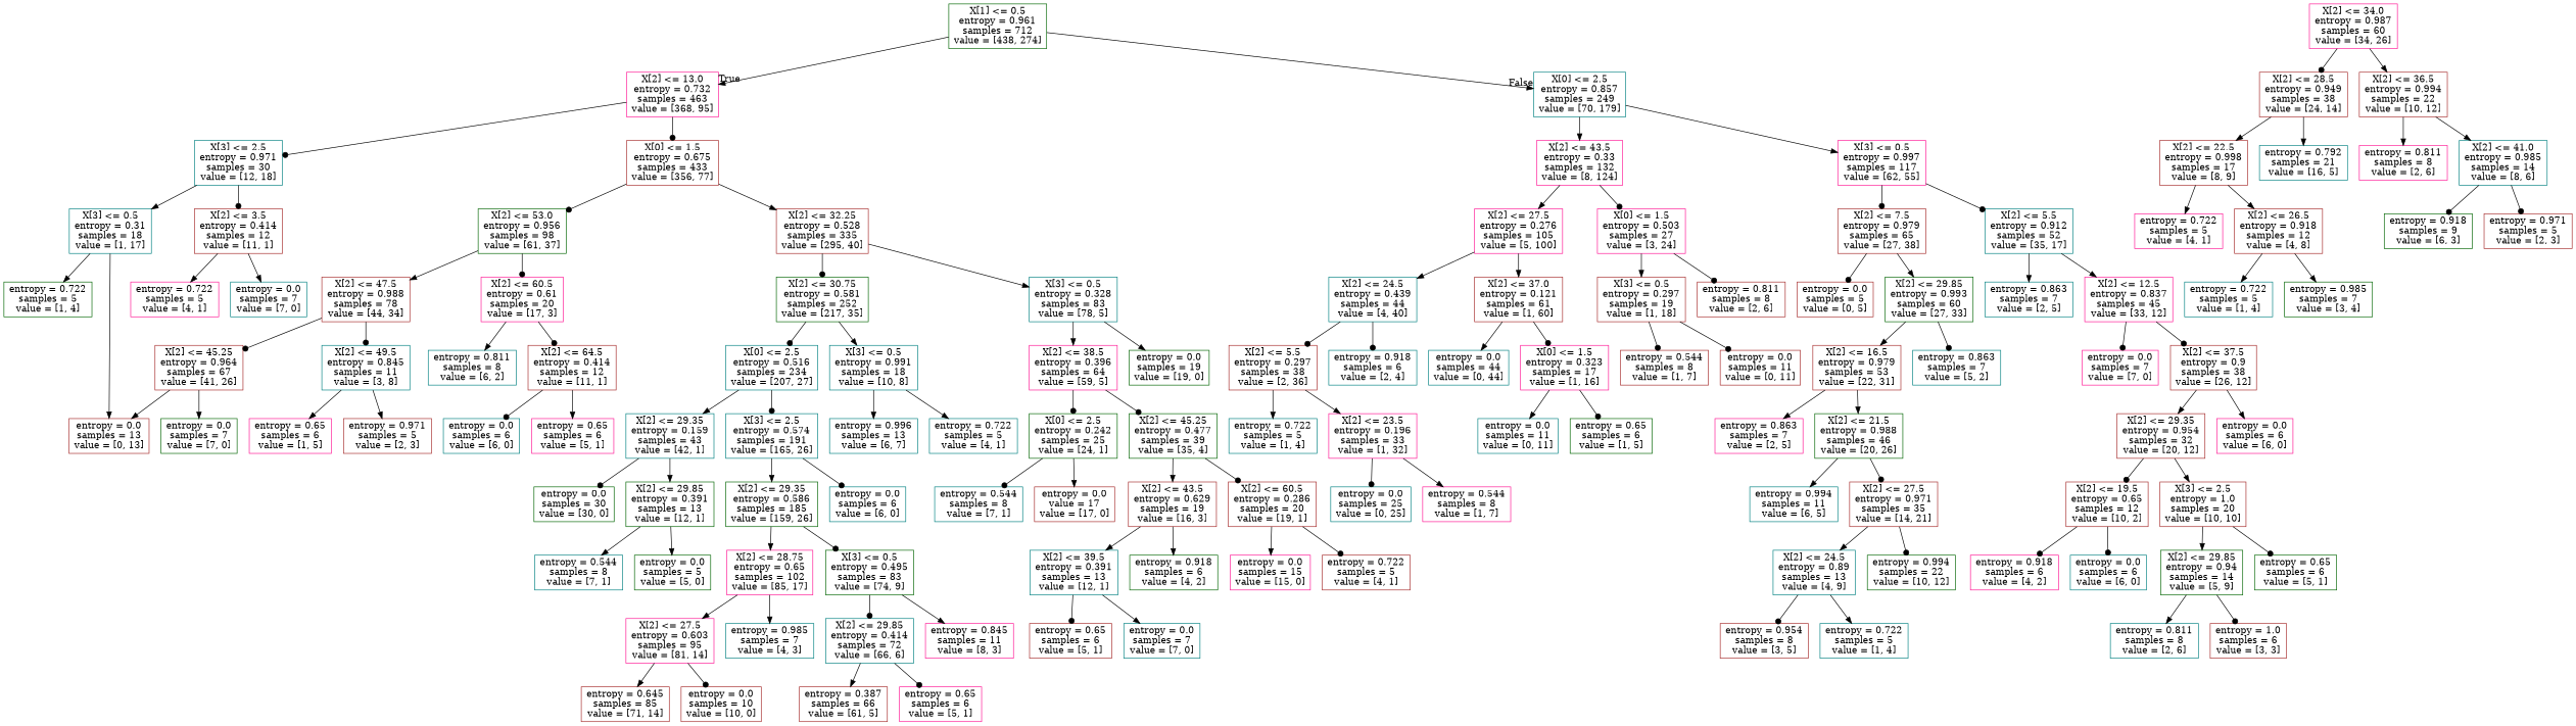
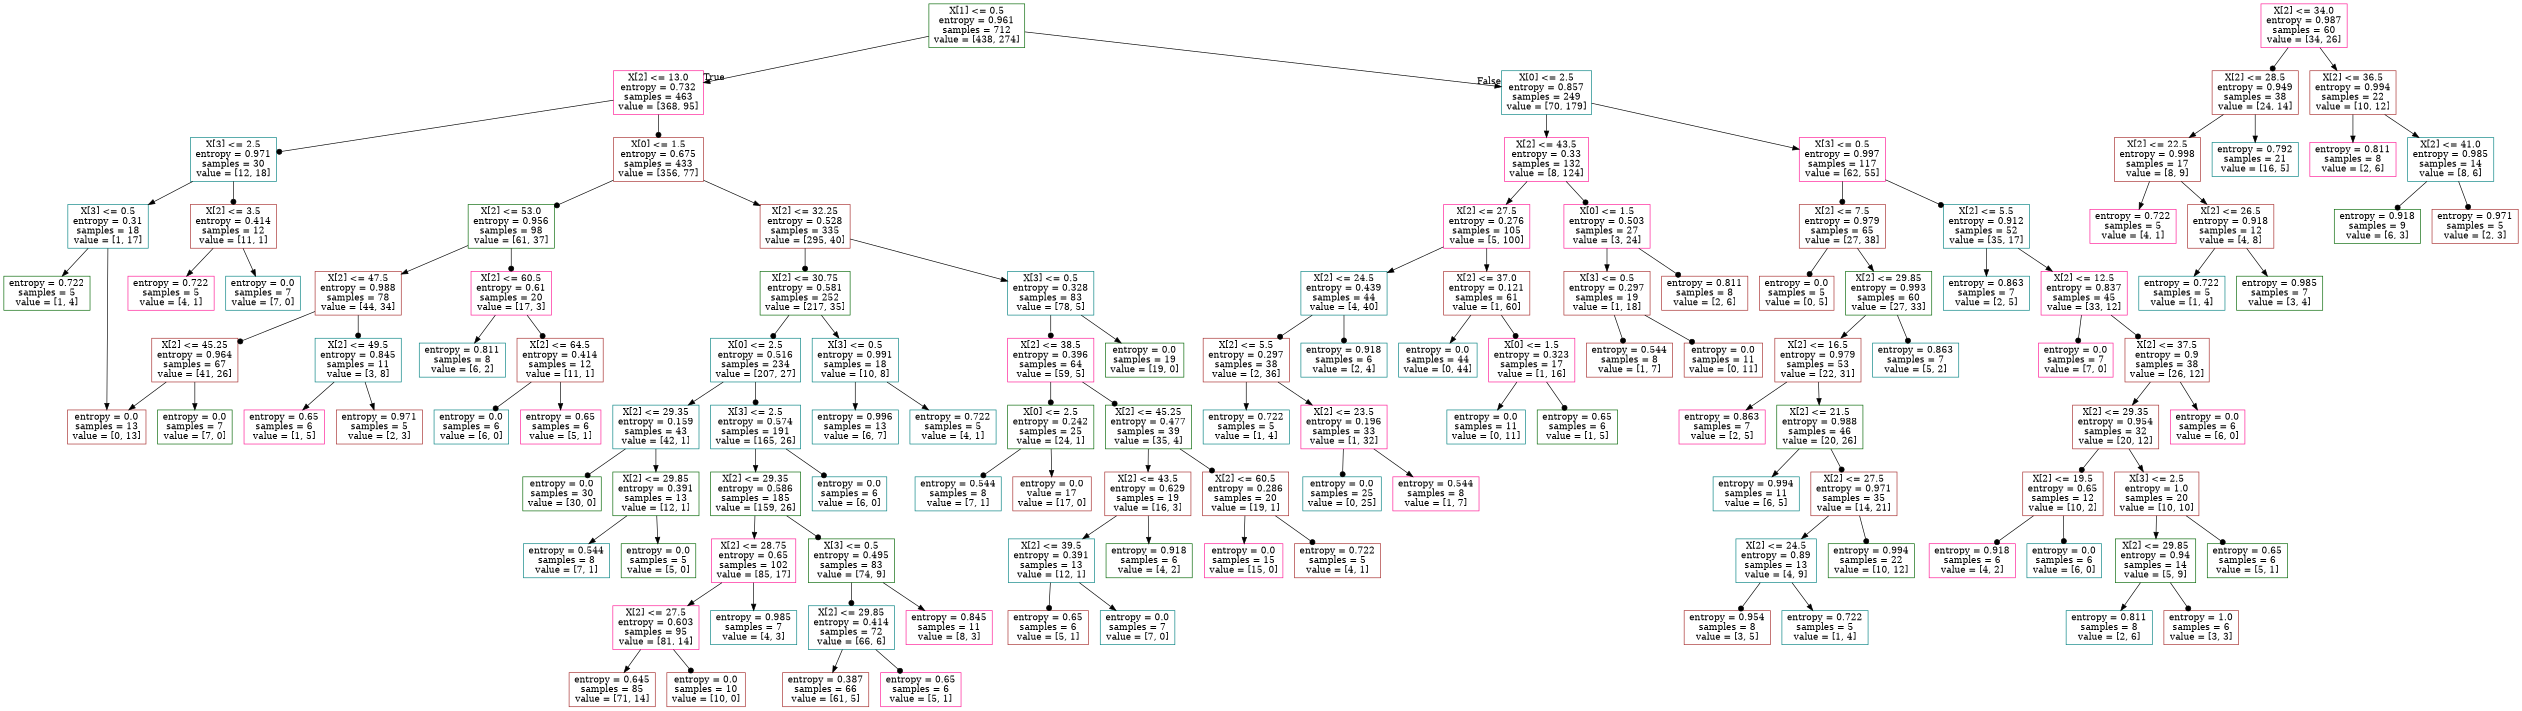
  digraph {
    node [color=teal shape=box]
    edge [arrowhead=normal]
    n1 [color=darkgreen label="X[1] <= 0.5\nentropy = 0.961\nsamples = 712\nvalue = [438, 274]"]
    n2 [color=deeppink label="X[2] <= 13.0\nentropy = 0.732\nsamples = 463\nvalue = [368, 95]"]
    n3 [label="X[0] <= 2.5\nentropy = 0.857\nsamples = 249\nvalue = [70, 179]"]
    n4 [label="X[3] <= 2.5\nentropy = 0.971\nsamples = 30\nvalue = [12, 18]"]
    n5 [color=brown label="X[0] <= 1.5\nentropy = 0.675\nsamples = 433\nvalue = [356, 77]"]
    n6 [color=deeppink label="X[2] <= 43.5\nentropy = 0.33\nsamples = 132\nvalue = [8, 124]"]
    n7 [color=deeppink label="X[3] <= 0.5\nentropy = 0.997\nsamples = 117\nvalue = [62, 55]"]
    n8 [label="X[3] <= 0.5\nentropy = 0.31\nsamples = 18\nvalue = [1, 17]"]
    n9 [color=brown label="X[2] <= 3.5\nentropy = 0.414\nsamples = 12\nvalue = [11, 1]"]
    n10 [color=darkgreen label="X[2] <= 53.0\nentropy = 0.956\nsamples = 98\nvalue = [61, 37]"]
    n11 [color=brown label="X[2] <= 32.25\nentropy = 0.528\nsamples = 335\nvalue = [295, 40]"]
    n12 [color=darkgreen label="entropy = 0.722\nsamples = 5\nvalue = [1, 4]"]
    n13 [color=brown label="entropy = 0.0\nsamples = 13\nvalue = [0, 13]"]
    n14 [color=deeppink label="entropy = 0.722\nsamples = 5\nvalue = [4, 1]"]
    n15 [label="entropy = 0.0\nsamples = 7\nvalue = [7, 0]"]
    n16 [color=brown label="X[2] <= 47.5\nentropy = 0.988\nsamples = 78\nvalue = [44, 34]"]
    n17 [color=deeppink label="X[2] <= 60.5\nentropy = 0.61\nsamples = 20\nvalue = [17, 3]"]
    n18 [color=darkgreen label="X[2] <= 30.75\nentropy = 0.581\nsamples = 252\nvalue = [217, 35]"]
    n19 [label="X[3] <= 0.5\nentropy = 0.328\nsamples = 83\nvalue = [78, 5]"]
    n20 [color=brown label="X[2] <= 45.25\nentropy = 0.964\nsamples = 67\nvalue = [41, 26]"]
    n21 [label="X[2] <= 49.5\nentropy = 0.845\nsamples = 11\nvalue = [3, 8]"]
    n22 [label="entropy = 0.811\nsamples = 8\nvalue = [6, 2]"]
    n23 [color=brown label="X[2] <= 64.5\nentropy = 0.414\nsamples = 12\nvalue = [11, 1]"]
    n24 [color=darkgreen label="entropy = 0.0\nsamples = 7\nvalue = [7, 0]"]
    n25 [color=deeppink label="entropy = 0.65\nsamples = 6\nvalue = [1, 5]"]
    n26 [color=brown label="entropy = 0.971\nsamples = 5\nvalue = [2, 3]"]
    n27 [color=deeppink label="X[2] <= 34.0\nentropy = 0.987\nsamples = 60\nvalue = [34, 26]"]
    n28 [color=brown label="X[2] <= 28.5\nentropy = 0.949\nsamples = 38\nvalue = [24, 14]"]
    n29 [color=brown label="X[2] <= 36.5\nentropy = 0.994\nsamples = 22\nvalue = [10, 12]"]
    n30 [color=brown label="X[2] <= 22.5\nentropy = 0.998\nsamples = 17\nvalue = [8, 9]"]
    n31 [label="entropy = 0.792\nsamples = 21\nvalue = [16, 5]"]
    n32 [color=deeppink label="entropy = 0.811\nsamples = 8\nvalue = [2, 6]"]
    n33 [label="X[2] <= 41.0\nentropy = 0.985\nsamples = 14\nvalue = [8, 6]"]
    n34 [color=deeppink label="entropy = 0.722\nsamples = 5\nvalue = [4, 1]"]
    n35 [color=brown label="X[2] <= 26.5\nentropy = 0.918\nsamples = 12\nvalue = [4, 8]"]
    n36 [label="entropy = 0.722\nsamples = 5\nvalue = [1, 4]"]
    n37 [color=darkgreen label="entropy = 0.985\nsamples = 7\nvalue = [3, 4]"]
    n38 [color=darkgreen label="entropy = 0.918\nsamples = 9\nvalue = [6, 3]"]
    n39 [color=brown label="entropy = 0.971\nsamples = 5\nvalue = [2, 3]"]
    n40 [label="entropy = 0.0\nsamples = 6\nvalue = [6, 0]"]
    n41 [color=deeppink label="entropy = 0.65\nsamples = 6\nvalue = [5, 1]"]
    n42 [label="X[0] <= 2.5\nentropy = 0.516\nsamples = 234\nvalue = [207, 27]"]
    n43 [label="X[3] <= 0.5\nentropy = 0.991\nsamples = 18\nvalue = [10, 8]"]
    n44 [color=deeppink label="X[2] <= 38.5\nentropy = 0.396\nsamples = 64\nvalue = [59, 5]"]
    n45 [color=darkgreen label="entropy = 0.0\nsamples = 19\nvalue = [19, 0]"]
    n46 [label="X[2] <= 29.35\nentropy = 0.159\nsamples = 43\nvalue = [42, 1]"]
    n47 [label="X[3] <= 2.5\nentropy = 0.574\nsamples = 191\nvalue = [165, 26]"]
    n48 [label="entropy = 0.996\nsamples = 13\nvalue = [6, 7]"]
    n49 [label="entropy = 0.722\nsamples = 5\nvalue = [4, 1]"]
    n50 [color=darkgreen label="entropy = 0.0\nsamples = 30\nvalue = [30, 0]"]
    n51 [color=darkgreen label="X[2] <= 29.85\nentropy = 0.391\nsamples = 13\nvalue = [12, 1]"]
    n52 [color=darkgreen label="X[2] <= 29.35\nentropy = 0.586\nsamples = 185\nvalue = [159, 26]"]
    n53 [label="entropy = 0.0\nsamples = 6\nvalue = [6, 0]"]
    n54 [label="entropy = 0.544\nsamples = 8\nvalue = [7, 1]"]
    n55 [color=darkgreen label="entropy = 0.0\nsamples = 5\nvalue = [5, 0]"]
    n56 [color=deeppink label="X[2] <= 28.75\nentropy = 0.65\nsamples = 102\nvalue = [85, 17]"]
    n57 [color=darkgreen label="X[3] <= 0.5\nentropy = 0.495\nsamples = 83\nvalue = [74, 9]"]
    n58 [color=deeppink label="X[2] <= 27.5\nentropy = 0.603\nsamples = 95\nvalue = [81, 14]"]
    n59 [label="entropy = 0.985\nsamples = 7\nvalue = [4, 3]"]
    n60 [label="X[2] <= 29.85\nentropy = 0.414\nsamples = 72\nvalue = [66, 6]"]
    n61 [color=deeppink label="entropy = 0.845\nsamples = 11\nvalue = [8, 3]"]
    n62 [color=brown label="entropy = 0.645\nsamples = 85\nvalue = [71, 14]"]
    n63 [color=brown label="entropy = 0.0\nsamples = 10\nvalue = [10, 0]"]
    n64 [color=brown label="entropy = 0.387\nsamples = 66\nvalue = [61, 5]"]
    n65 [color=deeppink label="entropy = 0.65\nsamples = 6\nvalue = [5, 1]"]
    n66 [color=darkgreen label="X[0] <= 2.5\nentropy = 0.242\nsamples = 25\nvalue = [24, 1]"]
    n67 [color=darkgreen label="X[2] <= 45.25\nentropy = 0.477\nsamples = 39\nvalue = [35, 4]"]
    n68 [label="entropy = 0.544\nsamples = 8\nvalue = [7, 1]"]
    n69 [color=brown label="entropy = 0.0\nvalue = 17\nvalue = [17, 0]"]
    n70 [color=brown label="X[2] <= 43.5\nentropy = 0.629\nsamples = 19\nvalue = [16, 3]"]
    n71 [color=brown label="X[2] <= 60.5\nentropy = 0.286\nsamples = 20\nvalue = [19, 1]"]
    n72 [label="X[2] <= 39.5\nentropy = 0.391\nsamples = 13\nvalue = [12, 1]"]
    n73 [color=darkgreen label="entropy = 0.918\nsamples = 6\nvalue = [4, 2]"]
    n74 [color=deeppink label="entropy = 0.0\nsamples = 15\nvalue = [15, 0]"]
    n75 [color=brown label="entropy = 0.722\nsamples = 5\nvalue = [4, 1]"]
    n76 [color=brown label="entropy = 0.65\nsamples = 6\nvalue = [5, 1]"]
    n77 [label="entropy = 0.0\nsamples = 7\nvalue = [7, 0]"]
    n78 [color=deeppink label="X[2] <= 27.5\nentropy = 0.276\nsamples = 105\nvalue = [5, 100]"]
    n79 [color=deeppink label="X[0] <= 1.5\nentropy = 0.503\nsamples = 27\nvalue = [3, 24]"]
    n80 [color=brown label="X[2] <= 7.5\nentropy = 0.979\nsamples = 65\nvalue = [27, 38]"]
    n81 [label="X[2] <= 5.5\nentropy = 0.912\nsamples = 52\nvalue = [35, 17]"]
    n82 [label="X[2] <= 24.5\nentropy = 0.439\nsamples = 44\nvalue = [4, 40]"]
    n83 [color=brown label="X[2] <= 37.0\nentropy = 0.121\nsamples = 61\nvalue = [1, 60]"]
    n84 [color=brown label="X[3] <= 0.5\nentropy = 0.297\nsamples = 19\nvalue = [1, 18]"]
    n85 [color=brown label="entropy = 0.811\nsamples = 8\nvalue = [2, 6]"]
    n86 [color=brown label="X[2] <= 5.5\nentropy = 0.297\nsamples = 38\nvalue = [2, 36]"]
    n87 [label="entropy = 0.918\nsamples = 6\nvalue = [2, 4]"]
    n88 [label="entropy = 0.0\nsamples = 44\nvalue = [0, 44]"]
    n89 [color=deeppink label="X[0] <= 1.5\nentropy = 0.323\nsamples = 17\nvalue = [1, 16]"]
    n90 [label="entropy = 0.722\nsamples = 5\nvalue = [1, 4]"]
    n91 [color=deeppink label="X[2] <= 23.5\nentropy = 0.196\nsamples = 33\nvalue = [1, 32]"]
    n92 [label="entropy = 0.0\nsamples = 25\nvalue = [0, 25]"]
    n93 [color=deeppink label="entropy = 0.544\nsamples = 8\nvalue = [1, 7]"]
    n94 [label="entropy = 0.0\nsamples = 11\nvalue = [0, 11]"]
    n95 [color=darkgreen label="entropy = 0.65\nsamples = 6\nvalue = [1, 5]"]
    n96 [color=brown label="entropy = 0.544\nsamples = 8\nvalue = [1, 7]"]
    n97 [color=brown label="entropy = 0.0\nsamples = 11\nvalue = [0, 11]"]
    n98 [color=brown label="entropy = 0.0\nsamples = 5\nvalue = [0, 5]"]
    n99 [color=darkgreen label="X[2] <= 29.85\nentropy = 0.993\nsamples = 60\nvalue = [27, 33]"]
    n100 [label="entropy = 0.863\nsamples = 7\nvalue = [2, 5]"]
    n101 [color=deeppink label="X[2] <= 12.5\nentropy = 0.837\nsamples = 45\nvalue = [33, 12]"]
    n102 [color=brown label="X[2] <= 16.5\nentropy = 0.979\nsamples = 53\nvalue = [22, 31]"]
    n103 [label="entropy = 0.863\nsamples = 7\nvalue = [5, 2]"]
    n104 [color=deeppink label="entropy = 0.863\nsamples = 7\nvalue = [2, 5]"]
    n105 [color=darkgreen label="X[2] <= 21.5\nentropy = 0.988\nsamples = 46\nvalue = [20, 26]"]
    n106 [label="entropy = 0.994\nsamples = 11\nvalue = [6, 5]"]
    n107 [color=brown label="X[2] <= 27.5\nentropy = 0.971\nsamples = 35\nvalue = [14, 21]"]
    n108 [label="X[2] <= 24.5\nentropy = 0.89\nsamples = 13\nvalue = [4, 9]"]
    n109 [color=darkgreen label="entropy = 0.994\nsamples = 22\nvalue = [10, 12]"]
    n110 [color=brown label="entropy = 0.954\nsamples = 8\nvalue = [3, 5]"]
    n111 [label="entropy = 0.722\nsamples = 5\nvalue = [1, 4]"]
    n112 [color=deeppink label="entropy = 0.0\nsamples = 7\nvalue = [7, 0]"]
    n113 [color=brown label="X[2] <= 37.5\nentropy = 0.9\nsamples = 38\nvalue = [26, 12]"]
    n114 [color=brown label="X[2] <= 29.35\nentropy = 0.954\nsamples = 32\nvalue = [20, 12]"]
    n115 [color=deeppink label="entropy = 0.0\nsamples = 6\nvalue = [6, 0]"]
    n116 [color=brown label="X[2] <= 19.5\nentropy = 0.65\nsamples = 12\nvalue = [10, 2]"]
    n117 [color=brown label="X[3] <= 2.5\nentropy = 1.0\nsamples = 20\nvalue = [10, 10]"]
    n118 [color=deeppink label="entropy = 0.918\nsamples = 6\nvalue = [4, 2]"]
    n119 [label="entropy = 0.0\nsamples = 6\nvalue = [6, 0]"]
    n120 [color=darkgreen label="X[2] <= 29.85\nentropy = 0.94\nsamples = 14\nvalue = [5, 9]"]
    n121 [color=darkgreen label="entropy = 0.65\nsamples = 6\nvalue = [5, 1]"]
    n122 [label="entropy = 0.811\nsamples = 8\nvalue = [2, 6]"]
    n123 [color=brown label="entropy = 1.0\nsamples = 6\nvalue = [3, 3]"]
    n1 -> n2 [headlabel=True labelangle=45 labeldistance=2.5]
    n1 -> n3 [headlabel=False labelangle=-45 labeldistance=2.5]
    n2 -> n4 [arrowhead=dot]
    n2 -> n5 [arrowhead=dot]
    n3 -> n6
    n3 -> n7
    n4 -> n8
    n4 -> n9 [arrowhead=dot]
    n5 -> n10 [arrowhead=dot]
    n5 -> n11
    n6 -> n78
    n6 -> n79 [arrowhead=dot]
    n7 -> n80 [arrowhead=dot]
    n7 -> n81 [arrowhead=dot]
    n8 -> n12
    n8 -> n13
    n9 -> n14
    n9 -> n15
    n10 -> n16
    n10 -> n17 [arrowhead=dot]
    n11 -> n18 [arrowhead=dot]
    n11 -> n19
    n16 -> n20 [arrowhead=dot]
    n16 -> n21 [arrowhead=dot]
    n17 -> n22
    n17 -> n23 [arrowhead=dot]
    n18 -> n42 [arrowhead=dot]
    n18 -> n43
-   n19 -> n44
+   n19 -> n44 [arrowhead=dot]
    n19 -> n45
    n20 -> n13
    n20 -> n24
    n21 -> n25
    n21 -> n26
    n23 -> n40 [arrowhead=dot]
    n23 -> n41
    n27 -> n28 [arrowhead=dot]
    n27 -> n29
    n28 -> n30
    n28 -> n31
    n29 -> n32
    n29 -> n33
    n30 -> n34
    n30 -> n35
    n33 -> n38 [arrowhead=dot]
    n33 -> n39 [arrowhead=dot]
    n35 -> n36
    n35 -> n37
    n42 -> n46
    n42 -> n47 [arrowhead=dot]
    n43 -> n48
    n43 -> n49
    n44 -> n66 [arrowhead=dot]
    n44 -> n67 [arrowhead=dot]
    n46 -> n50 [arrowhead=dot]
    n46 -> n51
    n47 -> n52
    n47 -> n53 [arrowhead=dot]
    n51 -> n54
    n51 -> n55
    n52 -> n56
    n52 -> n57 [arrowhead=dot]
    n56 -> n58
    n56 -> n59
    n57 -> n60 [arrowhead=dot]
    n57 -> n61
    n58 -> n62
    n58 -> n63 [arrowhead=dot]
    n60 -> n64
    n60 -> n65 [arrowhead=dot]
    n66 -> n68 [arrowhead=dot]
    n66 -> n69
    n67 -> n70
    n67 -> n71 [arrowhead=dot]
    n70 -> n72
    n70 -> n73
    n71 -> n74
    n71 -> n75 [arrowhead=dot]
    n72 -> n76 [arrowhead=dot]
    n72 -> n77
    n78 -> n82
    n78 -> n83
    n79 -> n84
    n79 -> n85 [arrowhead=dot]
    n80 -> n98 [arrowhead=dot]
    n80 -> n99
    n81 -> n100
    n81 -> n101
    n82 -> n86 [arrowhead=dot]
    n82 -> n87 [arrowhead=dot]
    n83 -> n88
    n83 -> n89 [arrowhead=dot]
    n84 -> n96 [arrowhead=dot]
    n84 -> n97 [arrowhead=dot]
    n86 -> n90
    n86 -> n91
    n89 -> n94
    n89 -> n95 [arrowhead=dot]
    n91 -> n92 [arrowhead=dot]
    n91 -> n93
    n99 -> n102
    n99 -> n103 [arrowhead=dot]
    n101 -> n112 [arrowhead=dot]
    n101 -> n113 [arrowhead=dot]
    n102 -> n104
    n102 -> n105
    n105 -> n106
    n105 -> n107 [arrowhead=dot]
    n107 -> n108
    n107 -> n109 [arrowhead=dot]
    n108 -> n110 [arrowhead=dot]
    n108 -> n111
    n113 -> n114
    n113 -> n115
    n114 -> n116 [arrowhead=dot]
    n114 -> n117
    n116 -> n118 [arrowhead=dot]
    n116 -> n119 [arrowhead=dot]
    n117 -> n120
    n117 -> n121 [arrowhead=dot]
    n120 -> n122
    n120 -> n123 [arrowhead=dot]
  }
